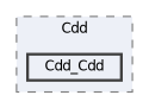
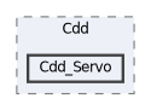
  digraph {
    compound=true
    rankdir=LR
-   n1 [color=grey25 fillcolor="#edf0f7" fontname=Helvetica fontsize=10 height=0.2 label=Cdd_Cdd shape=box style="filled,bold" width=0.4]
+   n1 [color=grey25 fillcolor="#edf0f7" fontname=Helvetica fontsize=10 height=0.2 label=Cdd_Servo shape=box style="filled,bold" width=0.4]
    subgraph cluster_1 {
      bgcolor="#edf0f7"
      fontname=Helvetica
      fontsize=10
      label=Cdd
      pencolor=grey50
      style="filled,dashed"
      n1
    }
  }
